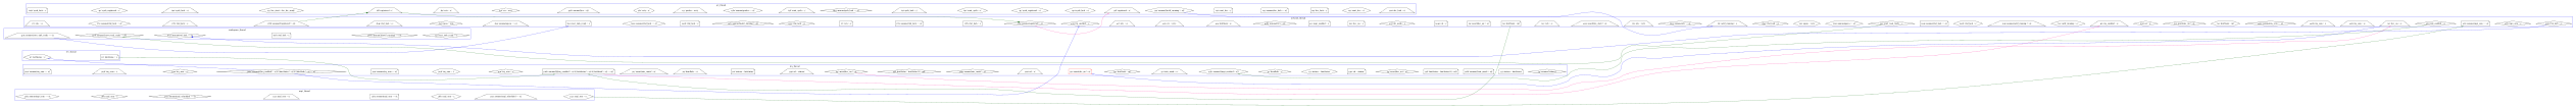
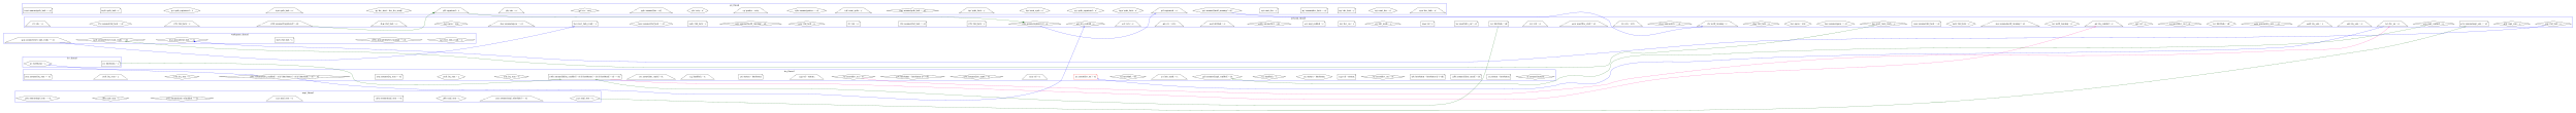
  digraph {
    fontname="Playfair Display"
    rankdir=LR
    node [fontname="Playfair Display" shape=trapezium]
    edge [color=white fontname="Playfair Display" style=solid]
    n1 [label="565a: assume(rtnl_lock == 0);" shape=diamond]
    n2 [label="565b: rtnl_lock = 1;" shape=note]
    n3 [label="340b: assume(!(reset_task_ready == 0));" shape=diamond]
    n4 [label="340a: assume(reset_task_ready == 0);"]
    n5 [label="568b: assume(!((!netif_running) == 0));" shape=diamond]
    n6 [label="342: reset_task_ready = 0;" shape=diamond]
    n7 [label="332a: napi_sem = 0;"]
    n8 [label="328a: assume(napi_sem == 0);" shape=note]
    n9 [label="332a: napi_sem = 0;" shape=hexagon]
    n10 [label="328a: assume(napi_sem == 0);" shape=hexagon]
    n11 [label="328b: napi_sem = 1;" shape=diamond]
    n12 [label="329a: assume(napi_scheduled == 0);" shape=diamond]
    n13 [label="329a: assume(napi_scheduled == 0);"]
    n14 [label="328b: napi_sem = 1;" shape=hexagon]
    n15 [label="388: registered = 1;"]
    n16 [label="389: ret2 = 0;"]
    n17 [label="244: dev_lock = 5;" shape=note]
    n18 [label="245: want_dev = 0;" shape=hexagon]
    n19 [label="482: ret4 = 0;" shape=hexagon]
    n20 [label="237: probe1 = ret4;"]
    n21 [label="479b: assume(!(rc1 < 0));"]
    n22 [label="647a: sysfs_lock = 0;" shape=hexagon]
    n23 [label="398: registered = 0;"]
    n24 [label="238a: assume(probe1 == 0);" shape=hexagon]
    n25 [label="399: assume(!(netif_running != 0));" shape=hexagon]
    n26 [label="241: want_dev = 5;" shape=note]
+   n27 [label="629a: assume(sysfs_lock == 0);" shape=note]
    n28 [label="629b: sysfs_lock = 1;" shape=note]
    n29 [label="631a: sysfs_lock = 0;"]
    n30 [label="477: hw_start = drv_hw_ready;" shape=hexagon]
    n31 [label="638: want_sysfs = 5;"]
    n32 [label="640: assume(sysfs_lock == 0);" shape=diamond]
    n33 [label="452: sysfs_registered = 1;" shape=hexagon]
    n34 [label="457: sysfs_registered = 0;" shape=hexagon]
    n35 [label="243: assume(dev_lock == 0);" shape=note]
    n36 [label="641: sysfs_lock = 5;"]
    n37 [label="642: want_sysfs = 0;" shape=hexagon]
    n38 [label="476: rc1 = ret2;" shape=diamond]
    n39 [label="250a: dev_lock = 0;"]
    n40 [label="306b: assume(!((((irq_enabled != 0) & (IntrStatus != 0)) & (IntrMask != 0)) == 0));" shape=note]
    n41 [label="307: assert(intr_mask != 0);"]
    n42 [label="524: handled2 = 0;"]
    n43 [label="305a: assume(irq_sem == 0);" shape=note]
    n44 [label="305b: irq_sem = 1;" shape=hexagon]
    n45 [label="305a: assume(irq_sem == 0);" shape=note]
    n46 [label="305b: irq_sem = 1;"]
    n47 [label="598: IntrStatus = IntrStatus & (~val);" shape=note]
    n48 [label="528b: assume(!(intr_mask != 0));" shape=note]
    n49 [label="310a: irq_sem = 0;" shape=diamond]
    n50 [label="433b: assume(!(napi_enabled != 0));" shape=hexagon]
    n51 [label="534a: val = status1;" shape=note]
    n52 [label="597: assert(dev_on != 0);" shape=diamond]
    n53 [label="306a: assume((((irq_enabled != 0) & (IntrStatus != 0)) & (IntrMask != 0)) == 0);" shape=diamond]
    n54 [label="535: status1 = IntrStatus;" shape=hexagon]
    n55 [label="534a: val = status1;"]
    n56 [label="597: assert(dev_on != 0);" shape=diamond]
    n57 [label="526: status1 = IntrStatus;" shape=note]
    n58 [label="530: intr_mask = 0;"]
    n59 [label="532: handled2 = 1;" shape=diamond]
    n60 [color=red label="591: assert(dev_on != 0);" shape=note]
    n61 [label="592: IntrMask = val;" shape=diamond]
    n62 [label="310a: irq_sem = 0;" shape=diamond]
    n63 [label="535: status1 = IntrStatus;" shape=note]
    n64 [label="528a: assume(intr_mask != 0);" shape=diamond]
    n65 [label="529a: val = 0;"]
    n66 [label="598: IntrStatus = IntrStatus & (~val);" shape=diamond]
    n67 [label="537: assume(!status1);" shape=diamond]
    n68 [label="290b: rtnl_lock = 1;" shape=note]
    n69 [label="291b: assume(!(netif_running != 0));" shape=diamond]
    n70 [label="407: ret3 = 0;"]
    n71 [label="496: rc2 = ret3;"]
    n72 [label="295a: rtnl_lock = 0;" shape=diamond]
    n73 [label="275: ret1 = 0;" shape=note]
    n74 [label="277a: assume(rtnl_lock == 0);" shape=note]
    n75 [label="277b: rtnl_lock = 1;" shape=note]
    n76 [label="421: napi_enabled = 1;" shape=note]
    n77 [label="603: dev_on = 1;" shape=note]
    n78 [label="560: reset_task_ready = 1;" shape=diamond]
    n79 [label="290a: assume(rtnl_lock == 0);" shape=note]
    n80 [label="560: reset_task_ready = 1;" shape=note]
    n81 [label="290a: assume(rtnl_lock == 0);" shape=hexagon]
    n82 [label="427a: assume(napi_sem == 0);" shape=note]
    n83 [label="427b: napi_sem = 1;" shape=diamond]
    n84 [label="416: irq_enabled = 0;"]
    n85 [label="611a: val = 0;" shape=diamond]
    n86 [label="278a: assume(registered != 0);" shape=diamond]
    n87 [label="406: irq_enabled = 1;" shape=diamond]
    n88 [label="295a: rtnl_lock = 0;" shape=diamond]
    n89 [label="426: napi_enabled = 0;" shape=diamond]
    n90 [label="292: netif_running = 0;" shape=hexagon]
    n91 [label="592: IntrMask = val;" shape=note]
    n92 [label="260: open1 = ret1;" shape=diamond]
    n93 [label="261a: assume(open1 == 0);"]
    n94 [label="284a: rtnl_lock = 0;" shape=diamond]
    n95 [label="260: open1 = ret1;" shape=hexagon]
    n96 [label="280a: assume(ret1 == 0);" shape=diamond]
    n97 [label="281: netif_running = 1;"]
    n98 [label="605: intr_mask = 1;" shape=diamond]
    n99 [label="591: assert(dev_on != 0);" shape=diamond]
    n100 [label="592: IntrMask = val;" shape=hexagon]
    n101 [label="290b: rtnl_lock = 1;" shape=hexagon]
    n102 [label="291a: assume(netif_running != 0);"]
    n103 [label="446b: irq_sem = 1;"]
    n104 [label="447a: irq_sem = 0;"]
    n105 [label="615: dev_on = 0;"]
    n106 [label="503: ret5 = 0;"]
    n107 [label="492a: assert(hw_start != 0);"]
    n108 [label="277a: assume(rtnl_lock == 0);" shape=hexagon]
    n109 [label="277b: rtnl_lock = 1;"]
    n110 [label="494: IntrMask = 0;"]
    n111 [label="279: ret1 = ret5;"]
    n112 [label="591: assert(dev_on != 0);" shape=note]
    n113 [label="604a: val = 1;" shape=note]
    n114 [label="275: ret1 = 0;"]
    n115 [label="498b: assume(!(rc2 < 0));" shape=diamond]
    n116 [label="261a: assume(open1 == 0);" shape=hexagon]
    n117 [label="446a: assume(irq_sem == 0);" shape=diamond]
    n118 [label="284a: rtnl_lock = 0;"]
    n119 [label="278b: assume(!(registered != 0));"]
    n120 [label="317: IntrStatus = 1;" shape=note]
    n121 [label="317: IntrStatus = 1;" shape=hexagon]
    subgraph cluster_1 {
      color=blue
      label=workqueue_thread
      n1
      n2
      n3
      n4
      n5
      n6
    }
    subgraph cluster_2 {
      color=blue
      label=napi_thread
      n7
      n8
      n9
      n10
      n11
      n12
      n13
      n14
    }
    subgraph cluster_3 {
      color=blue
      label=pci_thread
      n15
      n16
      n17
      n18
      n19
      n20
      n21
      n22
      n23
      n24
      n25
      n26
+     n27
      n28
      n29
      n30
      n31
      n32
      n33
      n34
      n35
      n36
      n37
      n38
      n39
    }
    subgraph cluster_4 {
      color=blue
      label=irq_thread
      n40
      n41
      n42
      n43
      n44
      n45
      n46
      n47
      n48
      n49
      n50
      n51
      n52
      n53
      n54
      n55
      n56
      n57
      n58
      n59
      n60
      n61
      n62
      n63
      n64
      n65
      n66
      n67
    }
    subgraph cluster_5 {
      color=blue
      label=network_thread
      n68
      n69
      n70
      n71
      n72
      n73
      n74
      n75
      n76
      n77
      n78
      n79
      n80
      n81
      n82
      n83
      n84
      n85
      n86
      n87
      n88
      n89
      n90
      n91
      n92
      n93
      n94
      n95
      n96
      n97
      n98
      n99
      n100
      n101
      n102
      n103
      n104
      n105
      n106
      n107
      n108
      n109
      n110
      n111
      n112
      n113
      n114
      n115
      n116
      n117
      n118
      n119
    }
    subgraph cluster_6 {
      color=blue
      label=dev_thread
      n120
      n121
    }
    n1 -> n2
    n2 -> n5
    n3 -> n1
    n4 -> n3
    n4 -> n80 [arrowhead=onormal color=blue constraint=false]
    n5 -> n6
    n7 -> n8
    n8 -> n14
    n9 -> n82 [arrowhead=onormal color=darkgreen constraint=false]
    n10 -> n11
    n11 -> n12
    n12 -> n7
    n13 -> n9
    n14 -> n13
    n15 -> n16
    n15 -> n86 [arrowhead=diamond color=darkgreen constraint=false]
    n16 -> n38
    n17 -> n18
    n18 -> n39
    n19 -> n20
    n20 -> n24
    n21 -> n19
    n22 -> n23
    n23 -> n25
    n24 -> n31
    n25 -> n26
    n25 -> n97 [arrowhead=onormal color=blue constraint=false]
    n26 -> n35
+   n27 -> n28
    n28 -> n33
    n29 -> n30
    n30 -> n15
    n31 -> n32
    n32 -> n36
    n33 -> n29
    n34 -> n22
    n35 -> n17
    n36 -> n37
    n37 -> n34
    n38 -> n21
    n40 -> n41
    n40 -> n84 [arrowhead=onormal color=deeppink constraint=false]
    n41 -> n42
    n42 -> n57
    n43 -> n44
    n44 -> n49
    n45 -> n46
    n46 -> n62
    n47 -> n48
    n48 -> n63
    n49 -> n40
    n50 -> n59
    n51 -> n52
    n52 -> n47
    n53 -> n43
    n53 -> n87 [arrowhead=onormal color=blue constraint=false]
    n53 -> n121 [arrowhead=onormal color=blue constraint=false]
    n54 -> n51
    n55 -> n56
    n56 -> n66
    n56 -> n105 [arrowhead=onormal color=deeppink constraint=false]
    n57 -> n55
    n58 -> n50
    n59 -> n54
    n60 -> n61
    n61 -> n58
    n62 -> n53
    n63 -> n67
    n64 -> n65
    n65 -> n60
    n66 -> n64
    n68 -> n69
    n69 -> n72
    n70 -> n71
    n71 -> n110
    n72 -> n73
    n73 -> n74
    n74 -> n75
    n75 -> n86
    n76 -> n77
    n77 -> n98
    n78 -> n3 [arrowhead=onormal color=darkgreen constraint=false]
    n78 -> n79
    n79 -> n101
    n80 -> n81
    n81 -> n68
    n82 -> n83
    n83 -> n88
    n84 -> n85
    n85 -> n99
-   n86 -> n23 [arrowhead=onormal color=deeppink constraint=false]
+   n86 -> n23 [arrowhead=onormal color=blue constraint=false]
    n86 -> n87
    n87 -> n70
    n88 -> n1 [arrowhead=diamond color=blue constraint=false]
    n89 -> n50 [arrowhead=onormal color=darkgreen constraint=false]
    n89 -> n82
    n90 -> n84
    n91 -> n40 [arrowhead=onormal color=darkgreen constraint=false]
    n91 -> n106
    n92 -> n93
    n93 -> n80
    n94 -> n95
    n95 -> n116
    n96 -> n97
    n97 -> n94
    n98 -> n113
    n99 -> n100
    n100 -> n117
    n101 -> n102
    n102 -> n90
    n103 -> n104
    n104 -> n105
    n105 -> n60 [arrowhead=onormal color=blue constraint=false]
    n105 -> n89
    n106 -> n107
    n107 -> n111
    n108 -> n109
    n109 -> n119
    n110 -> n115
    n111 -> n96
    n112 -> n91
    n113 -> n112
    n114 -> n108
    n115 -> n76
    n116 -> n78
    n117 -> n103
    n118 -> n92
    n119 -> n15 [arrowhead=diamond color=darkgreen constraint=false]
    n119 -> n118
    n120 -> n40 [arrowhead=onormal color=darkgreen constraint=false]
    n121 -> n120
  }
